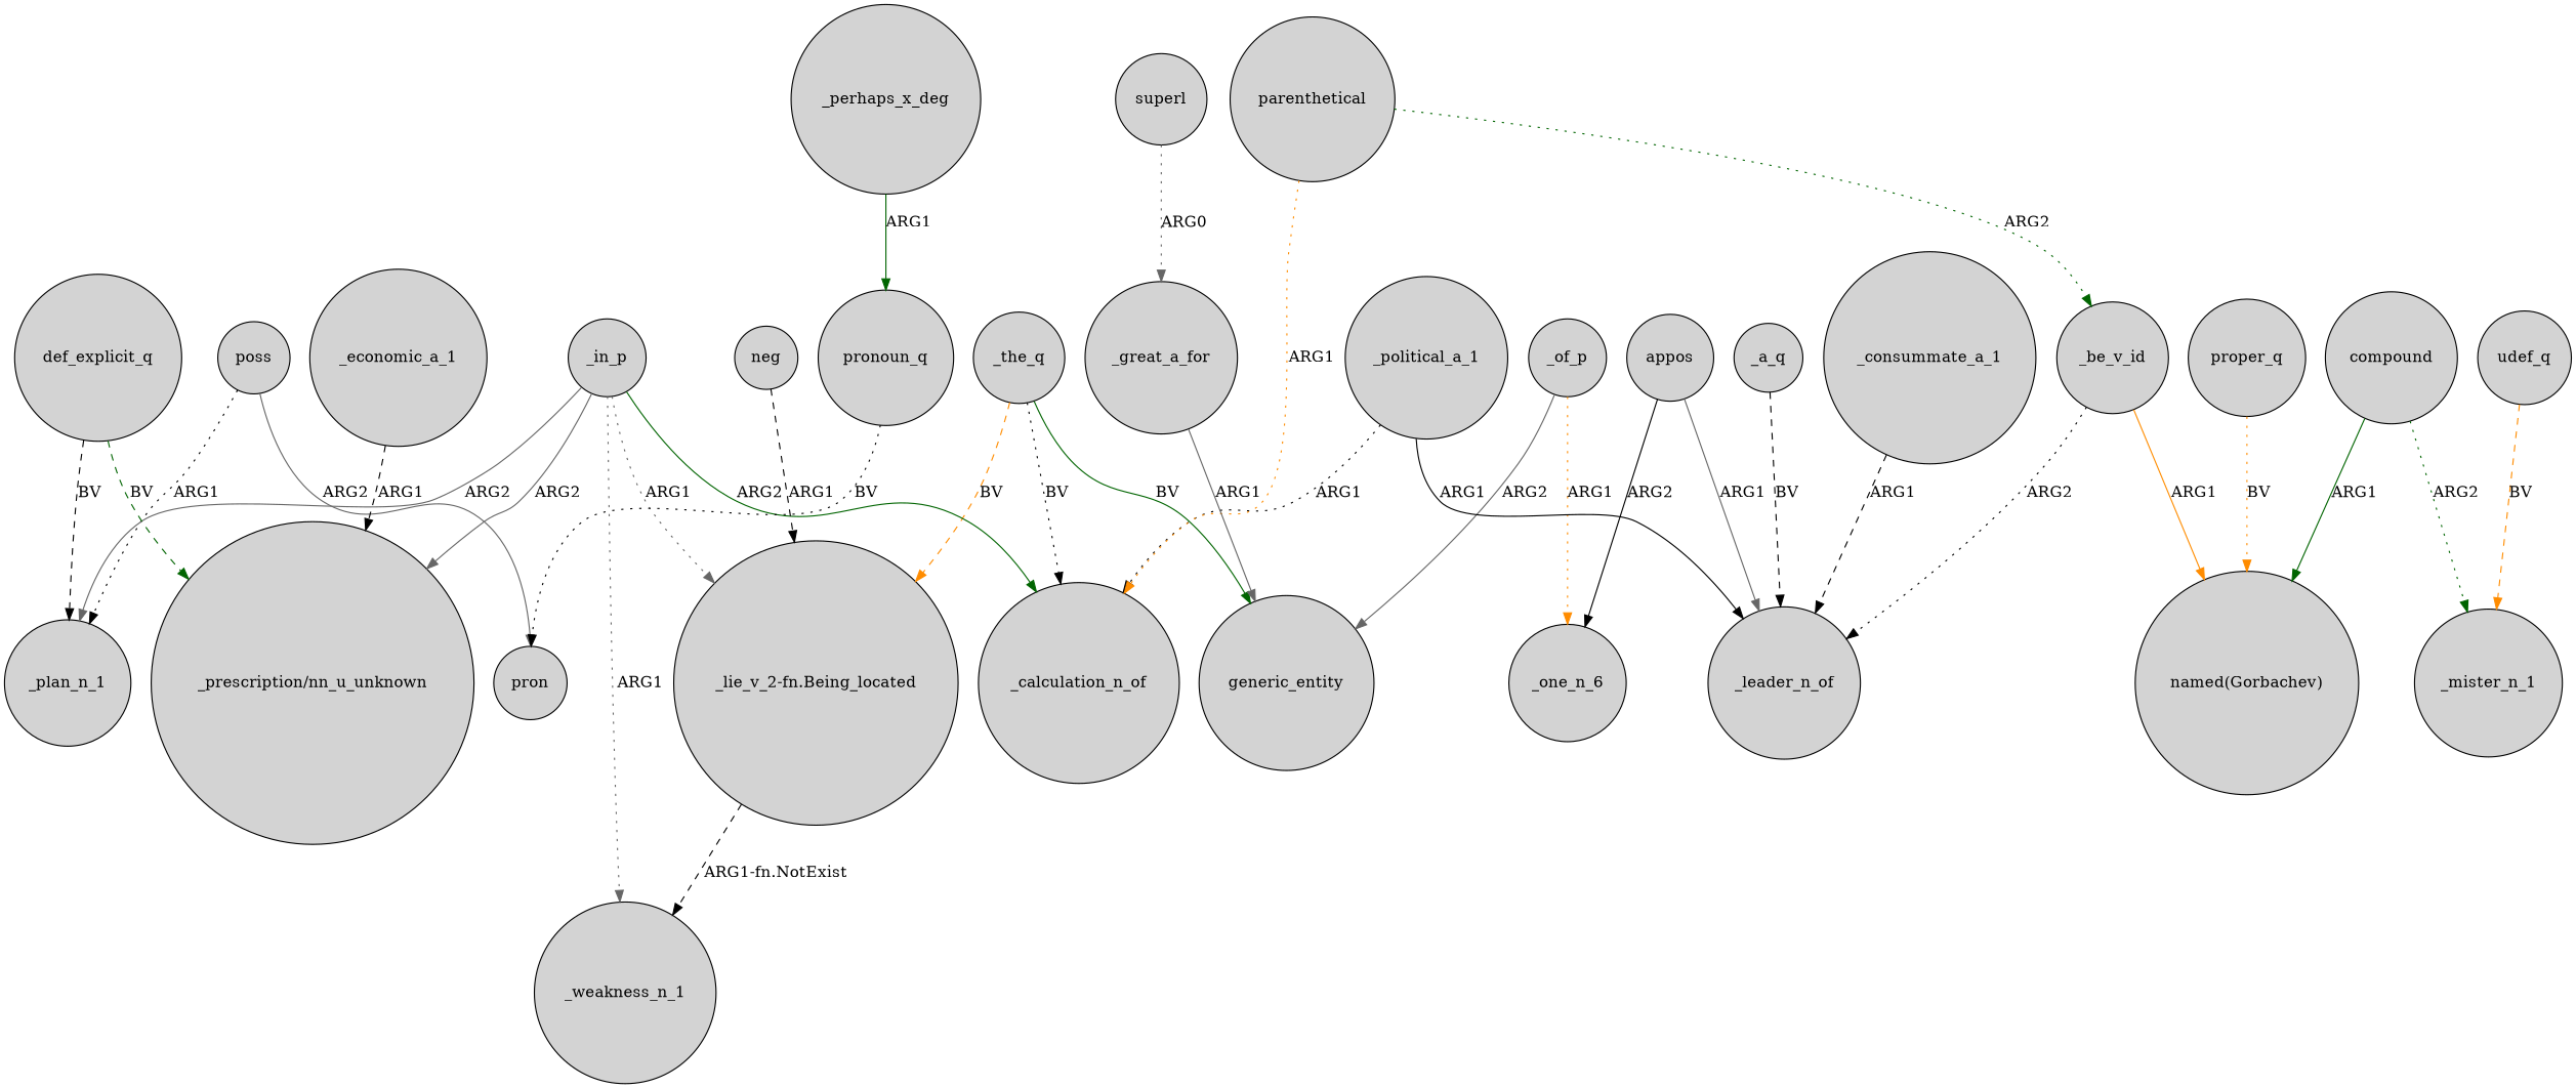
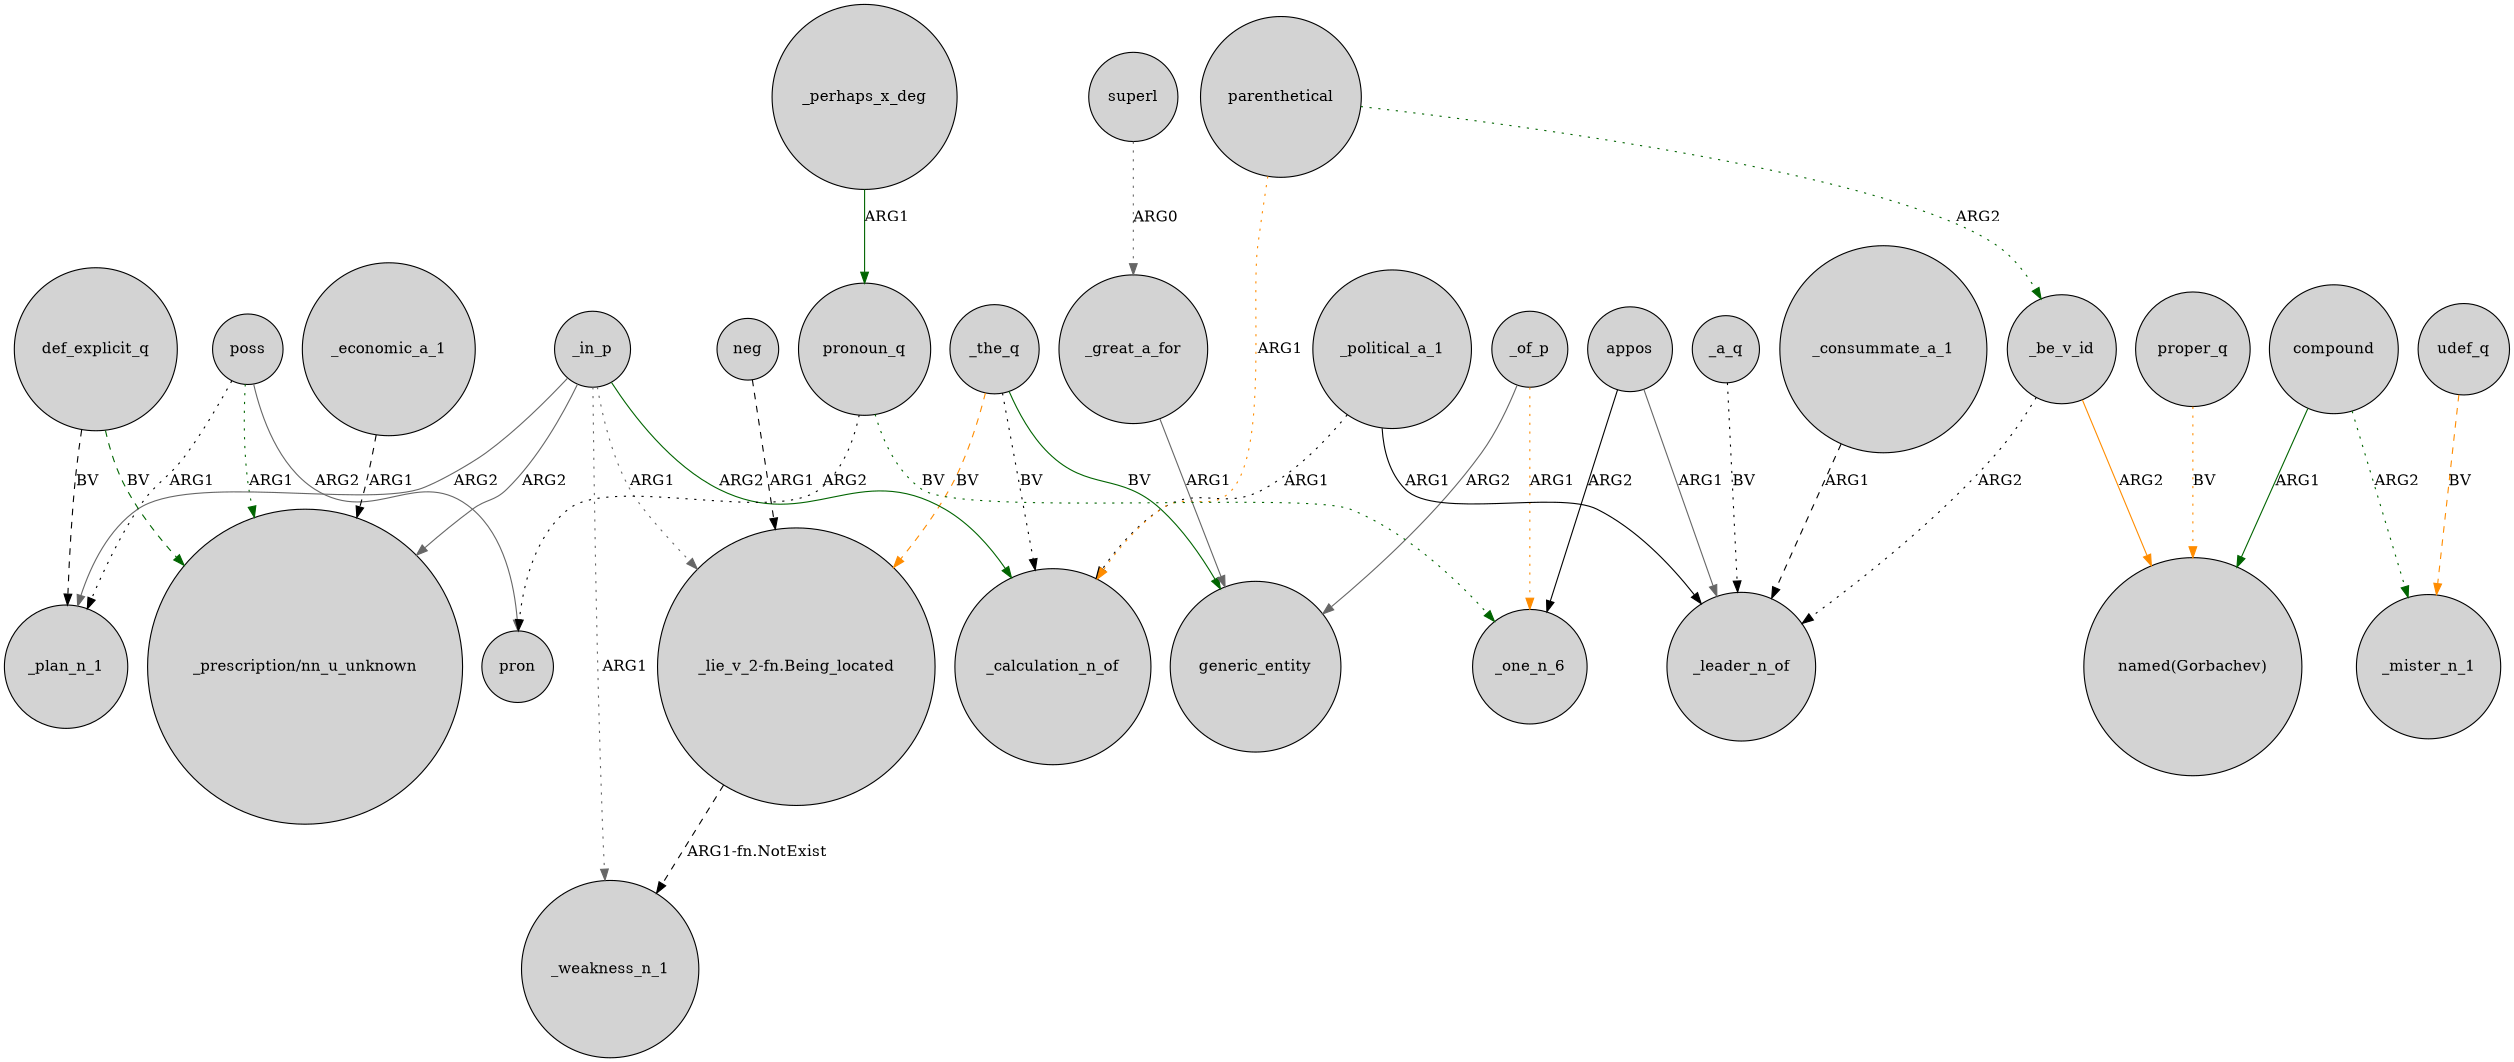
  digraph {
    node [shape=circle style=filled]
    edge [color=black style=dotted]
    poss
    _plan_n_1
    pron
    "_prescription/nn_u_unknown"
    _the_q
    generic_entity
    _calculation_n_of
    "_lie_v_2-fn.Being_located"
    _of_p
    n10 [label=_one_n_6]
    _in_p
    _weakness_n_1
    appos
    _leader_n_of
    _political_a_1
    compound
    _mister_n_1
    "named(Gorbachev)"
    parenthetical
    _be_v_id
    _a_q
    _economic_a_1
    def_explicit_q
    udef_q
    neg
    _great_a_for
    pronoun_q
    superl
    _perhaps_x_deg
    _consummate_a_1
    proper_q
    poss -> _plan_n_1 [label=ARG1]
    poss -> pron [color=gray40 label=ARG2 style=solid]
+   poss -> "_prescription/nn_u_unknown" [color=darkgreen label=ARG1]
    _the_q -> generic_entity [color=darkgreen label=BV style=solid]
    _the_q -> _calculation_n_of [label=BV]
    _the_q -> "_lie_v_2-fn.Being_located" [color=darkorange label=BV style=dashed]
    "_lie_v_2-fn.Being_located" -> _weakness_n_1 [label="ARG1-fn.NotExist" style=dashed]
    _of_p -> generic_entity [color=gray40 label=ARG2 style=solid]
    _of_p -> n10 [color=darkorange label=ARG1]
    _in_p -> _plan_n_1 [color=gray40 label=ARG2 style=solid]
    _in_p -> "_prescription/nn_u_unknown" [color=gray40 label=ARG2 style=solid]
    _in_p -> _calculation_n_of [color=darkgreen label=ARG2 style=solid]
    _in_p -> "_lie_v_2-fn.Being_located" [color=gray40 label=ARG1]
    _in_p -> _weakness_n_1 [color=gray40 label=ARG1]
    appos -> n10 [label=ARG2 style=solid]
    appos -> _leader_n_of [color=gray40 label=ARG1 style=solid]
    _political_a_1 -> _calculation_n_of [label=ARG1]
    _political_a_1 -> _leader_n_of [label=ARG1 style=solid]
    compound -> _mister_n_1 [color=darkgreen label=ARG2]
    compound -> "named(Gorbachev)" [color=darkgreen label=ARG1 style=solid]
    parenthetical -> _calculation_n_of [color=darkorange label=ARG1]
    parenthetical -> _be_v_id [color=darkgreen label=ARG2]
    _be_v_id -> _leader_n_of [label=ARG2]
-   _be_v_id -> "named(Gorbachev)" [color=darkorange label=ARG1 style=solid]
-   _a_q -> _leader_n_of [label=BV style=dashed]
+   _be_v_id -> "named(Gorbachev)" [color=darkorange label=ARG2 style=solid]
+   _a_q -> _leader_n_of [label=BV]
    _economic_a_1 -> "_prescription/nn_u_unknown" [label=ARG1 style=dashed]
    def_explicit_q -> _plan_n_1 [label=BV style=dashed]
    def_explicit_q -> "_prescription/nn_u_unknown" [color=darkgreen label=BV style=dashed]
    udef_q -> _mister_n_1 [color=darkorange label=BV style=dashed]
    neg -> "_lie_v_2-fn.Being_located" [label=ARG1 style=dashed]
    _great_a_for -> generic_entity [color=gray40 label=ARG1 style=solid]
-   pronoun_q -> pron [label=BV]
+   pronoun_q -> pron [label=ARG2]
+   pronoun_q -> n10 [color=darkgreen label=BV]
    superl -> _great_a_for [color=gray40 label=ARG0]
    _perhaps_x_deg -> pronoun_q [color=darkgreen label=ARG1 style=solid]
    _consummate_a_1 -> _leader_n_of [label=ARG1 style=dashed]
    proper_q -> "named(Gorbachev)" [color=darkorange label=BV]
  }
